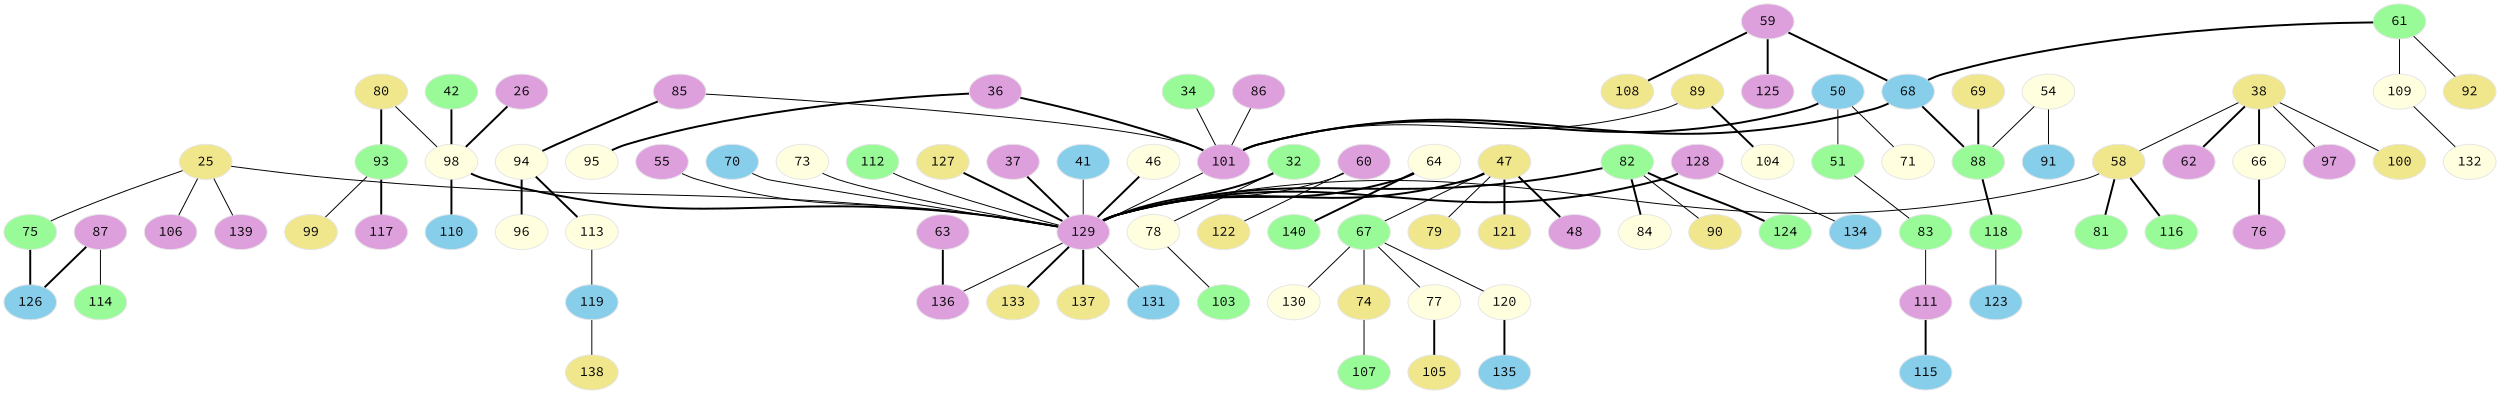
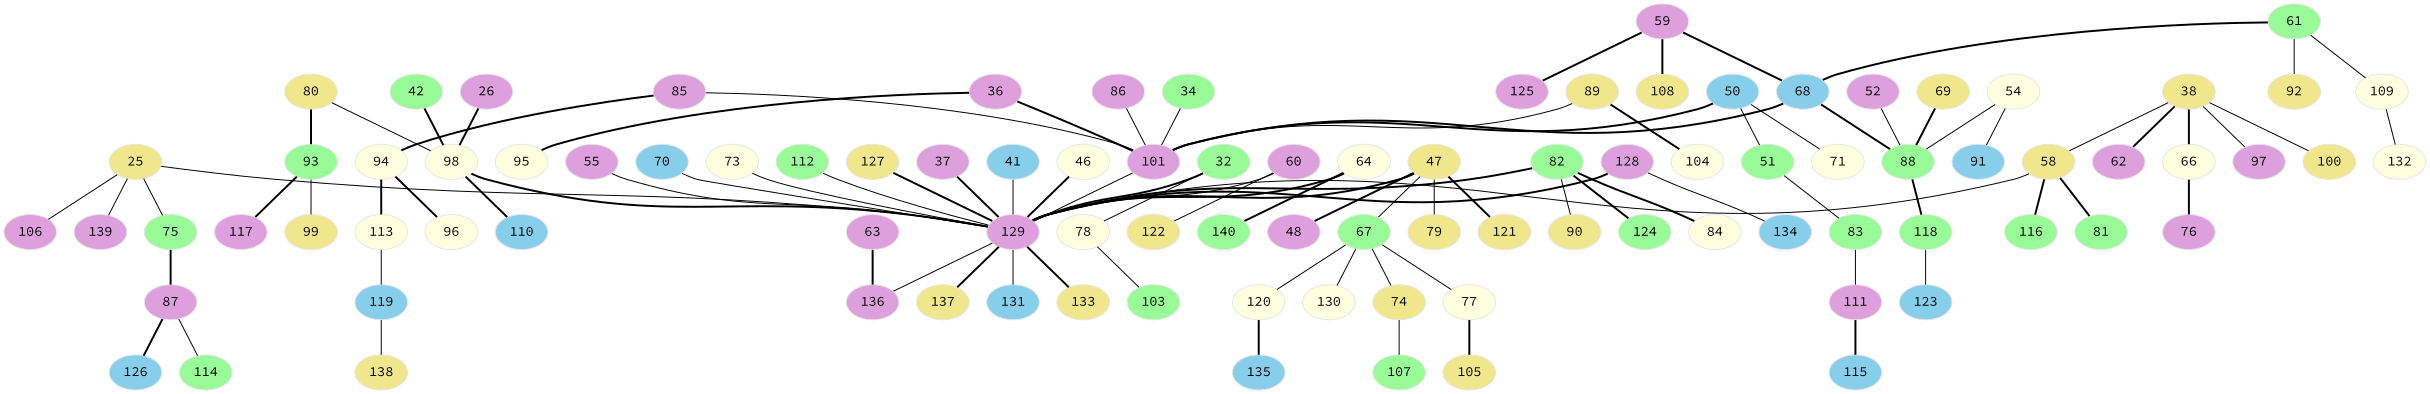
  graph {
    fontname="Source Code Pro"
    node [color=gray90 fillcolor=plum fontname="Source Code Pro" style=filled]
    edge [fontname="Source Code Pro" style=solid]
    25 [fillcolor=khaki super="+22"]
    75 [fillcolor=palegreen]
    106
    129 [super="+17+57+102+20+65+33"]
    139
    87
    136 [super="+56"]
    131 [fillcolor=skyblue]
    133 [fillcolor=khaki]
    137 [fillcolor=khaki]
    98 [fillcolor=lightyellow super="+18+24"]
    110 [fillcolor=skyblue]
    26
    32 [fillcolor=palegreen]
    78 [fillcolor=lightyellow]
    103 [fillcolor=palegreen]
    101 [super="+5+7"]
    34 [fillcolor=palegreen]
    36
    95 [fillcolor=lightyellow]
    37
    58 [fillcolor=khaki super="+28+39"]
    81 [fillcolor=palegreen]
    116 [fillcolor=palegreen]
    38 [fillcolor=khaki]
    62
    66 [fillcolor=lightyellow]
    97
    100 [fillcolor=khaki]
    76
    41 [fillcolor=skyblue]
    42 [fillcolor=palegreen]
    46 [fillcolor=lightyellow]
    47 [fillcolor=khaki super="+31"]
    48
    67 [fillcolor=palegreen super="+49"]
    79 [fillcolor=khaki]
    121 [fillcolor=khaki]
    74 [fillcolor=khaki]
    77 [fillcolor=lightyellow]
    120 [fillcolor=lightyellow]
    130 [fillcolor=lightyellow]
    50 [fillcolor=skyblue]
    51 [fillcolor=palegreen]
    71 [fillcolor=lightyellow]
    83 [fillcolor=palegreen]
    111
    88 [fillcolor=palegreen super="+40"]
    118 [fillcolor=palegreen]
+   52
    54 [fillcolor=lightyellow]
    91 [fillcolor=skyblue]
    55
    68 [fillcolor=skyblue super="+11"]
    59
    108 [fillcolor=khaki]
    125
    60
    122 [fillcolor=khaki]
    61 [fillcolor=palegreen]
    92 [fillcolor=khaki]
    109 [fillcolor=lightyellow]
    132 [fillcolor=lightyellow]
    63
    64 [fillcolor=lightyellow]
    140 [fillcolor=palegreen]
    107 [fillcolor=palegreen]
    105 [fillcolor=khaki]
    135 [fillcolor=skyblue]
    69 [fillcolor=khaki]
    70 [fillcolor=skyblue]
    73 [fillcolor=lightyellow]
    114 [fillcolor=palegreen]
    126 [fillcolor=skyblue]
    80 [fillcolor=khaki]
    93 [fillcolor=palegreen]
    99 [fillcolor=khaki]
    117
    82 [fillcolor=palegreen]
    84 [fillcolor=lightyellow]
    90 [fillcolor=khaki]
    124 [fillcolor=palegreen]
    115 [fillcolor=skyblue]
    85
    94 [fillcolor=lightyellow]
    96 [fillcolor=lightyellow]
    113 [fillcolor=lightyellow]
    86
    123 [fillcolor=skyblue]
    89 [fillcolor=khaki]
    104 [fillcolor=lightyellow]
    119 [fillcolor=skyblue]
    112 [fillcolor=palegreen]
    138 [fillcolor=khaki]
    127 [fillcolor=khaki]
    128
    134 [fillcolor=skyblue]
    25 -- 75
    25 -- 106
    25 -- 129
    25 -- 139
-   75 -- 126 [style=bold]
+   75 -- 87 [style=bold]
    129 -- 136
    129 -- 131
    129 -- 133 [style=bold]
    129 -- 137 [style=bold]
    87 -- 114
    87 -- 126 [style=bold]
    98 -- 129 [style=bold]
    98 -- 110 [style=bold]
    26 -- 98 [style=bold]
    32 -- 129 [style=bold]
    32 -- 78
    78 -- 103
    101 -- 129
    34 -- 101
    36 -- 101 [style=bold]
    36 -- 95 [style=bold]
    37 -- 129 [style=bold]
    58 -- 129
    58 -- 81 [style=bold]
    58 -- 116 [style=bold]
    38 -- 58
    38 -- 62 [style=bold]
    38 -- 66 [style=bold]
    38 -- 97
    38 -- 100
    66 -- 76 [style=bold]
    41 -- 129
    42 -- 98 [style=bold]
    46 -- 129 [style=bold]
    47 -- 129 [style=bold]
    47 -- 48 [style=bold]
    47 -- 67
    47 -- 79
    47 -- 121 [style=bold]
    67 -- 74
    67 -- 77
    67 -- 120
    67 -- 130
    74 -- 107
    77 -- 105 [style=bold]
    120 -- 135 [style=bold]
    50 -- 101 [style=bold]
    50 -- 51
    50 -- 71
    51 -- 83
    83 -- 111
    111 -- 115 [style=bold]
    88 -- 118 [style=bold]
    118 -- 123
+   52 -- 88
    54 -- 88
    54 -- 91
    55 -- 129
    68 -- 101 [style=bold]
    68 -- 88 [style=bold]
    59 -- 68 [style=bold]
    59 -- 108 [style=bold]
    59 -- 125 [style=bold]
    60 -- 129
    60 -- 122
    61 -- 68 [style=bold]
    61 -- 92
    61 -- 109
    109 -- 132
    63 -- 136 [style=bold]
    64 -- 129 [style=bold]
    64 -- 140 [style=bold]
    69 -- 88 [style=bold]
    70 -- 129
    73 -- 129
    80 -- 98
    80 -- 93 [style=bold]
    93 -- 99
    93 -- 117 [style=bold]
    82 -- 129 [style=bold]
    82 -- 84 [style=bold]
    82 -- 90
    82 -- 124 [style=bold]
    85 -- 101
    85 -- 94 [style=bold]
    94 -- 96 [style=bold]
    94 -- 113 [style=bold]
    113 -- 119
    86 -- 101
    89 -- 101
    89 -- 104 [style=bold]
    119 -- 138
    112 -- 129
    127 -- 129 [style=bold]
    128 -- 129 [style=bold]
    128 -- 134
  }
